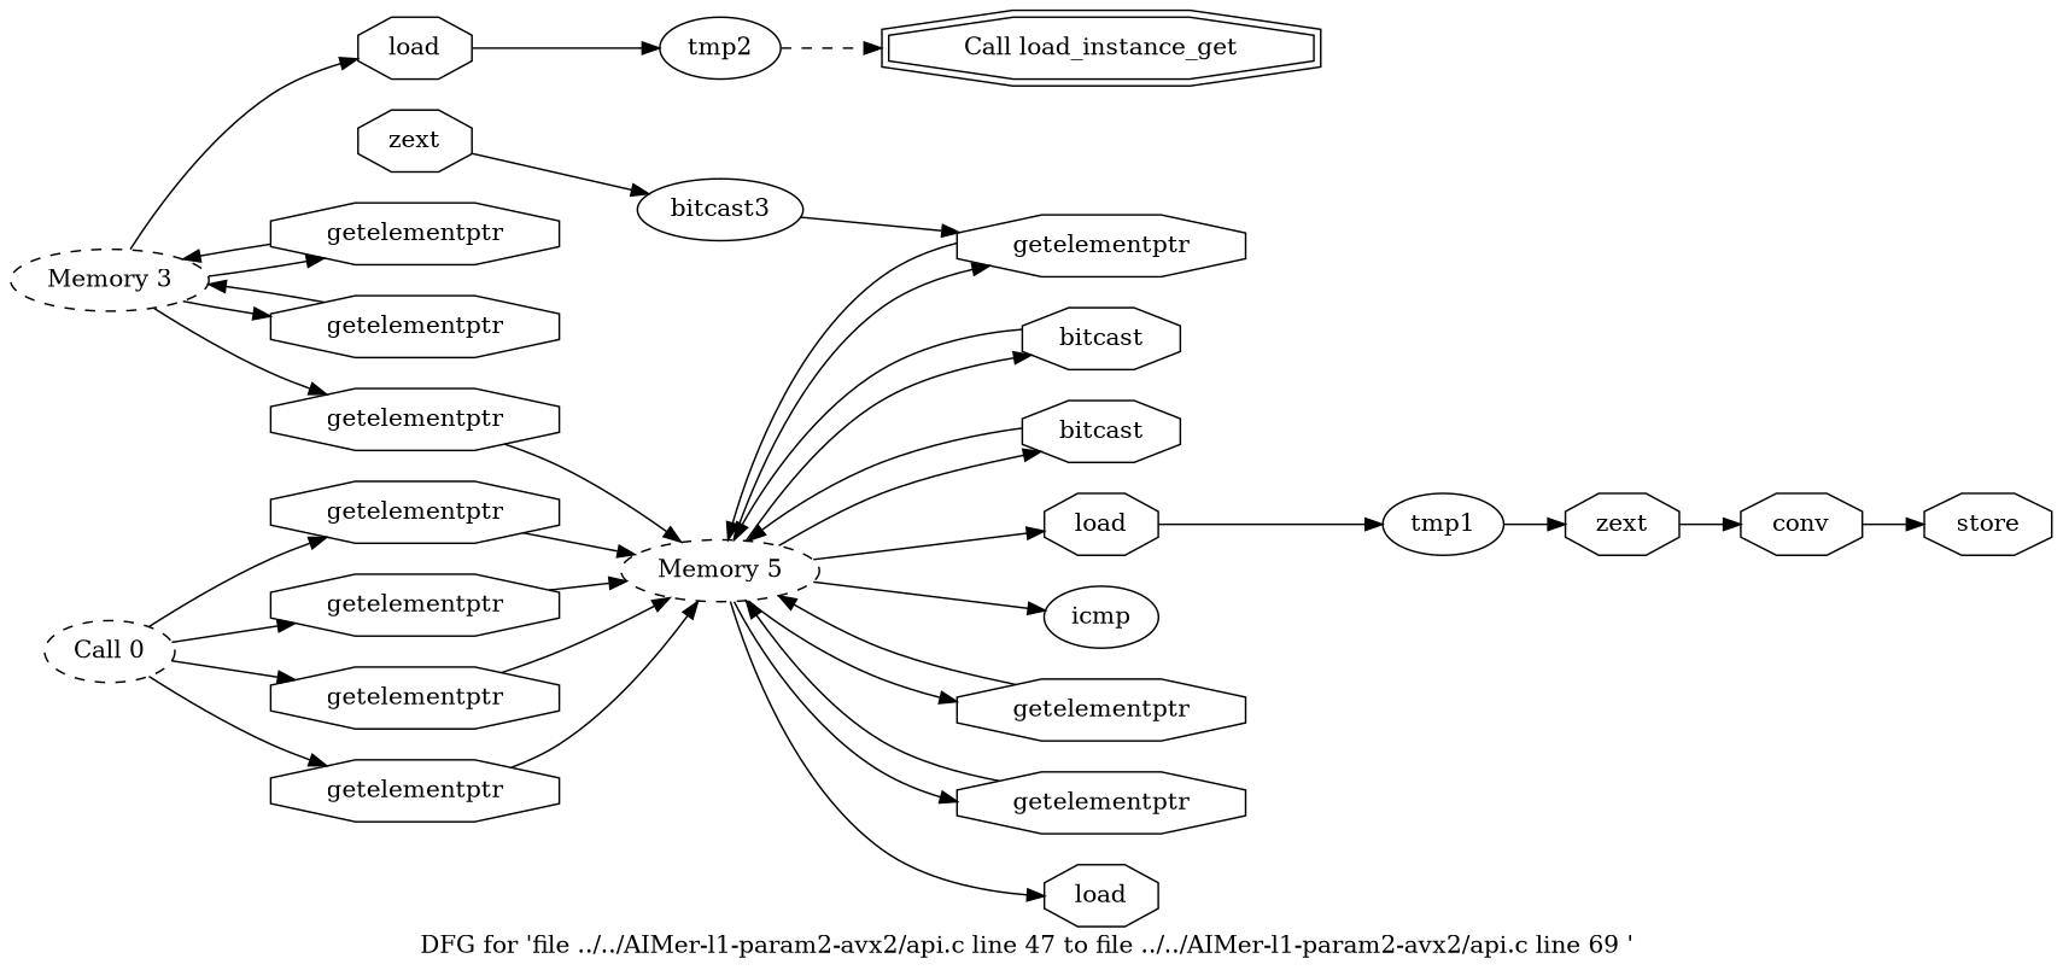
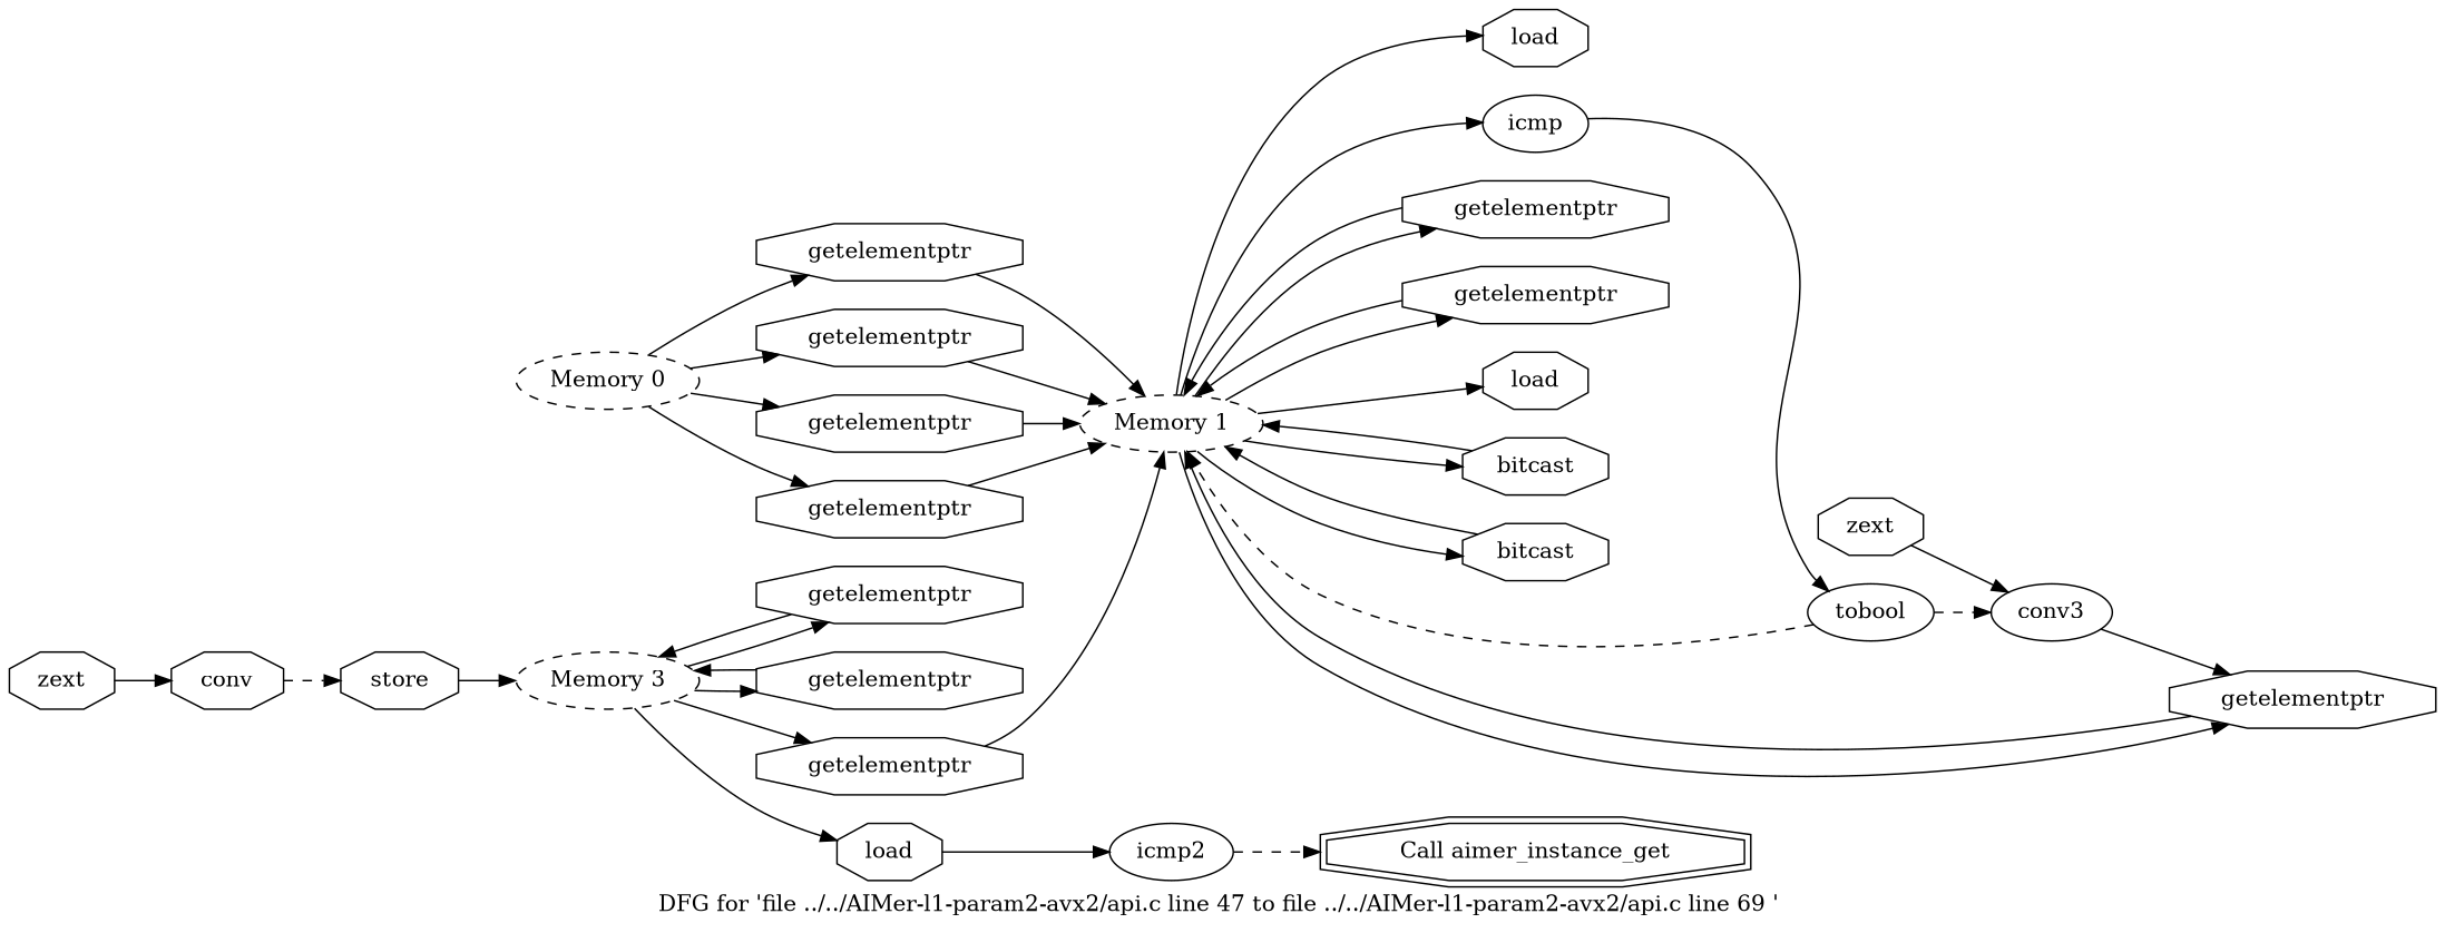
  digraph {
    label="DFG for 'file ../../AIMer-l1-param2-avx2/api.c line 47 to file ../../AIMer-l1-param2-avx2/api.c line 69 ' "
    rankdir=LR
    node [shape=octagon style=solid]
    n1 [label=conv]
    n2 [label=store]
    n3 [label="Memory 3" shape=ellipse style=dashed]
    n4 [label=getelementptr]
    n5 [label=getelementptr]
    n6 [label=load]
    n7 [label=getelementptr]
    n8 [label=load]
-   n9 [label=tmp1 shape=ellipse]
    n10 [label=zext]
-   n11 [label=tmp2 shape=ellipse]
-   n12 [label="Memory 5" shape=ellipse style=dashed]
-   n13 [label="Call load_instance_get" shape=doubleoctagon]
+   n11 [label=icmp2 shape=ellipse]
+   n12 [label="Memory 1" shape=ellipse style=dashed]
+   n13 [label="Call aimer_instance_get" shape=doubleoctagon]
    n14 [label=icmp shape=ellipse]
    n15 [label=getelementptr]
    n16 [label=getelementptr]
    n17 [label=load]
    n18 [label=bitcast]
    n19 [label=bitcast]
    n20 [label=getelementptr]
    n21 [label=getelementptr]
-   n23 [label=bitcast3 shape=ellipse]
-   n24 [label="Call 0" shape=ellipse style=dashed]
+   n22 [label=tobool shape=ellipse]
+   n23 [label=conv3 shape=ellipse]
+   n24 [label="Memory 0" shape=ellipse style=dashed]
    n25 [label=getelementptr]
    n26 [label=getelementptr]
    n27 [label=getelementptr]
    n28 [label=zext]
-   n1 -> n2
+   n1 -> n2 [style=dashed]
+   n2 -> n3
    n3 -> n4
    n3 -> n5
    n3 -> n6
    n3 -> n7
    n4 -> n3
    n5 -> n3
    n6 -> n11
    n7 -> n12
-   n8 -> n9
-   n9 -> n10
    n10 -> n1
    n11 -> n13 [style=dashed]
    n12 -> n8
    n12 -> n14
    n12 -> n15
    n12 -> n16
    n12 -> n17
    n12 -> n18
    n12 -> n19
    n12 -> n20
+   n14 -> n22
    n15 -> n12
    n16 -> n12
    n18 -> n12
    n19 -> n12
    n20 -> n12
    n21 -> n12
+   n22 -> n12 [style=dashed]
+   n22 -> n23 [style=dashed]
    n23 -> n20
    n24 -> n21
    n24 -> n25
    n24 -> n26
    n24 -> n27
    n25 -> n12
    n26 -> n12
    n27 -> n12
    n28 -> n23
  }
